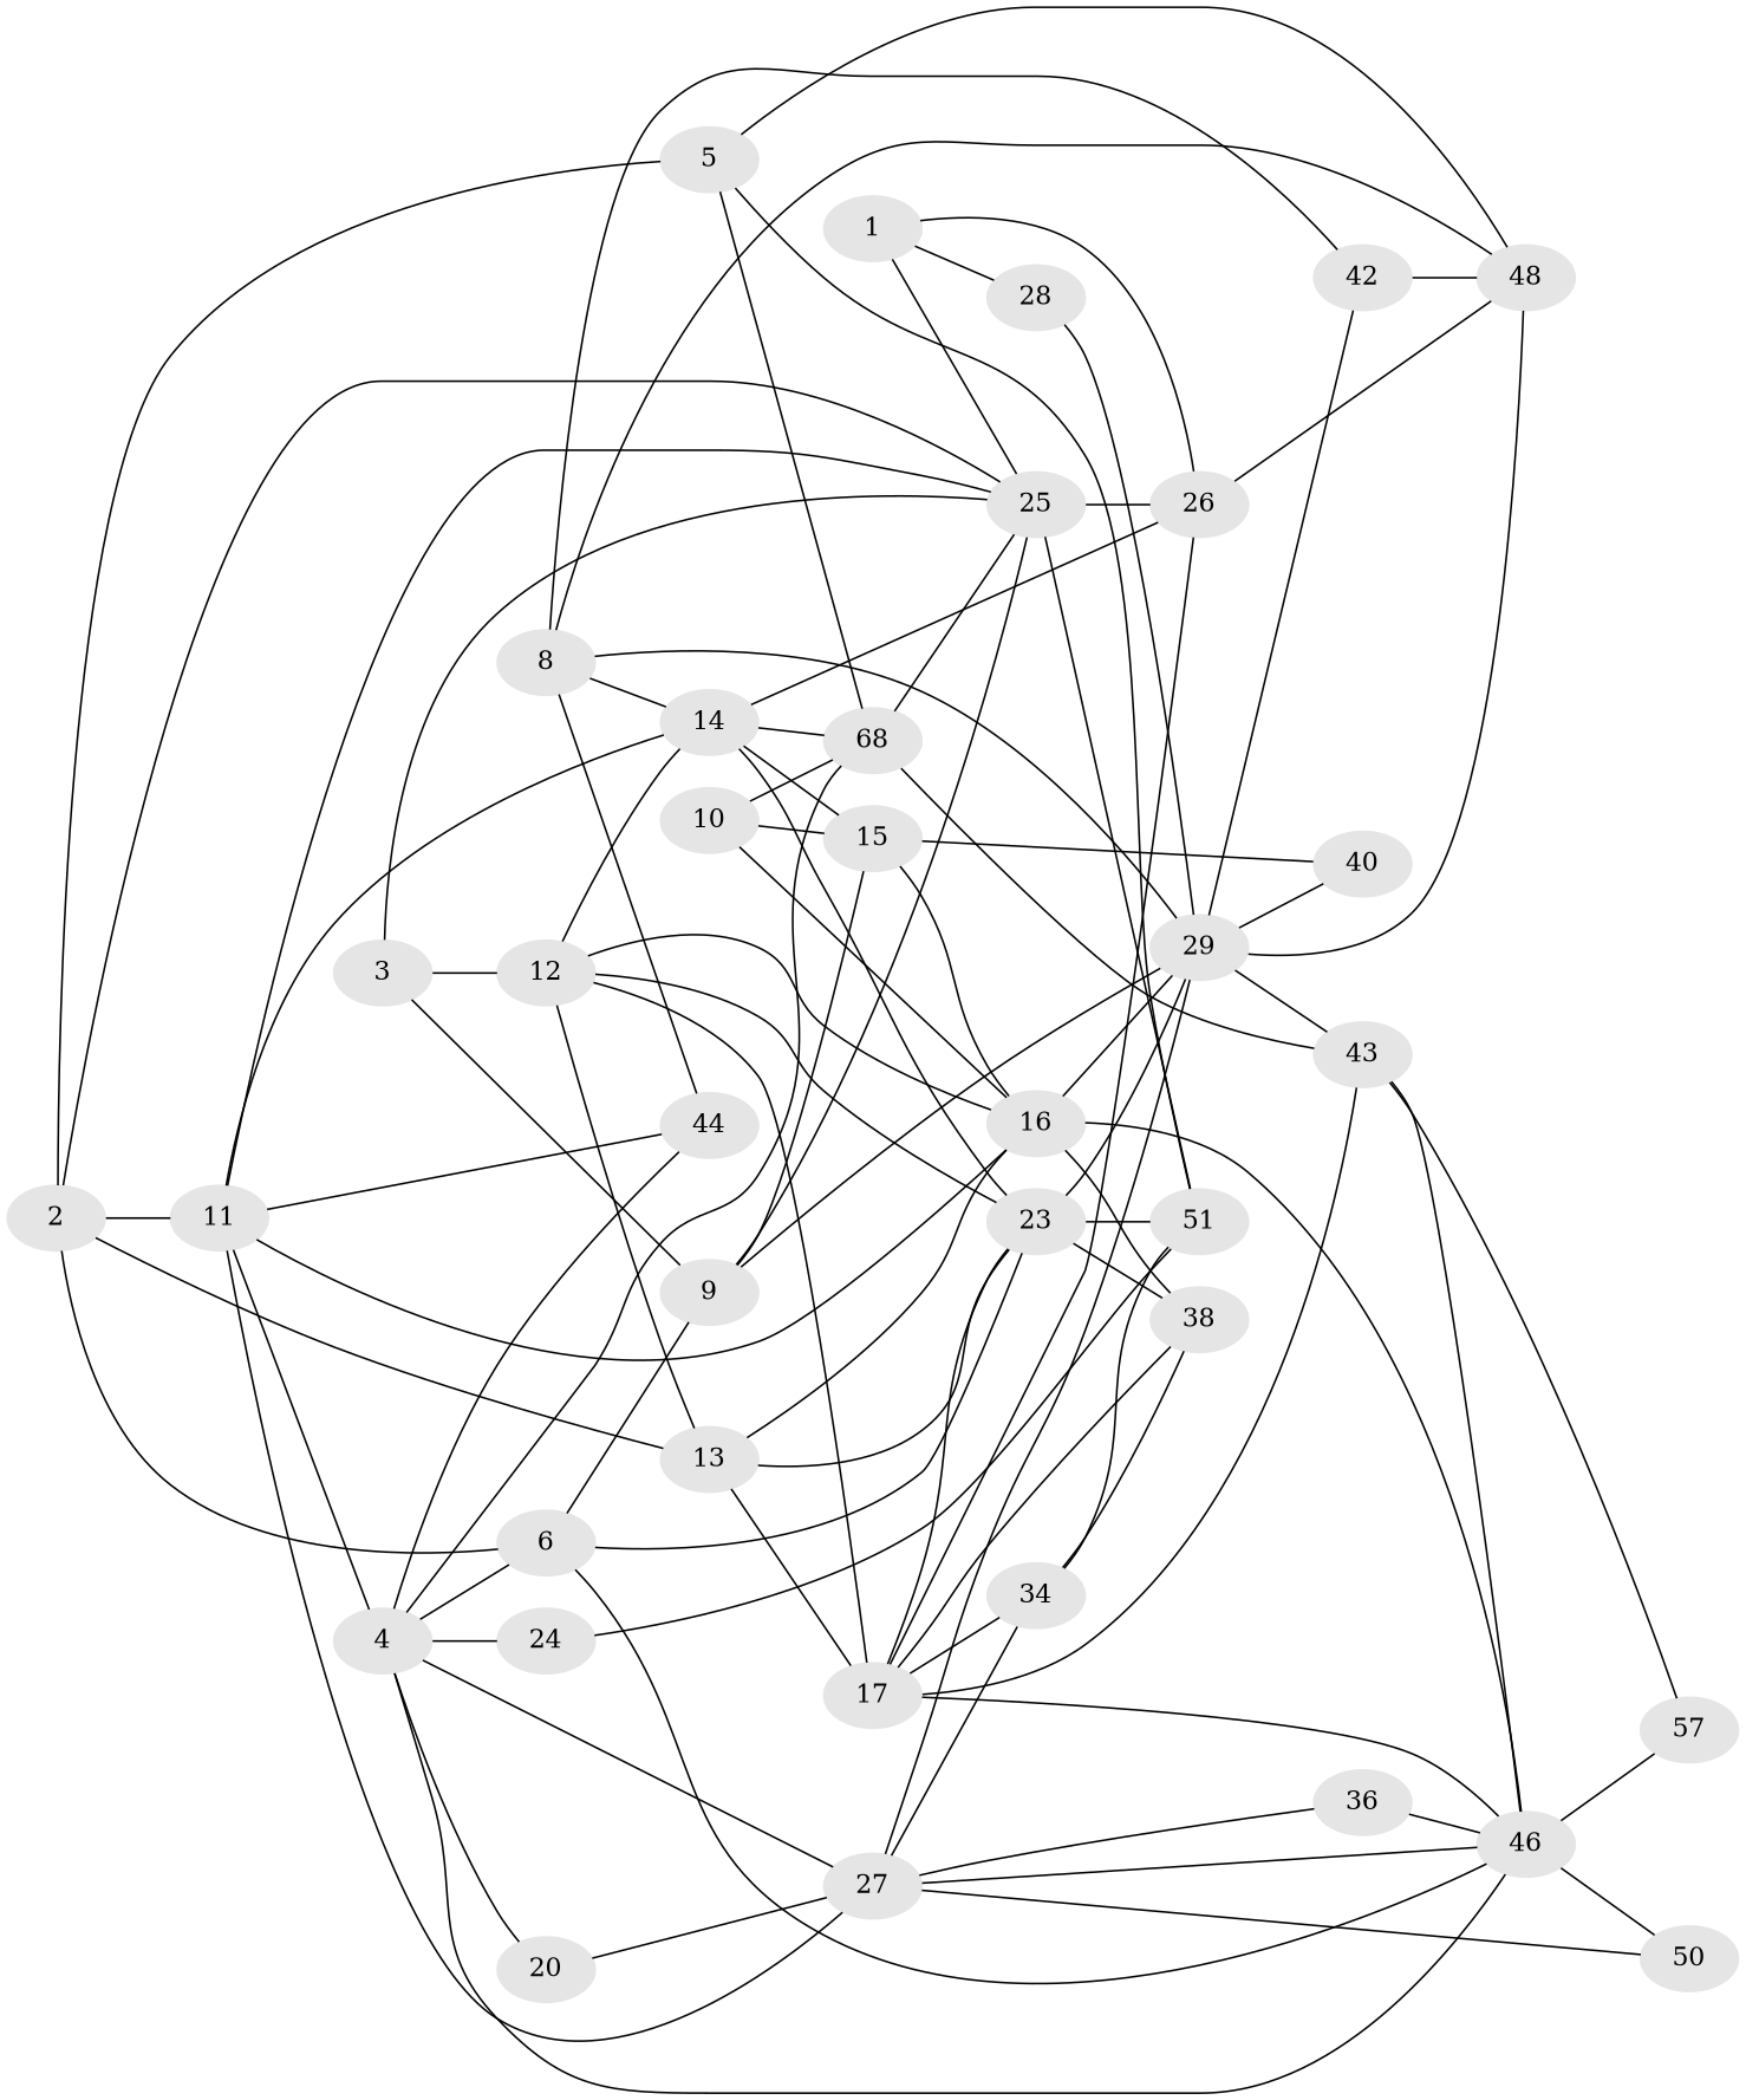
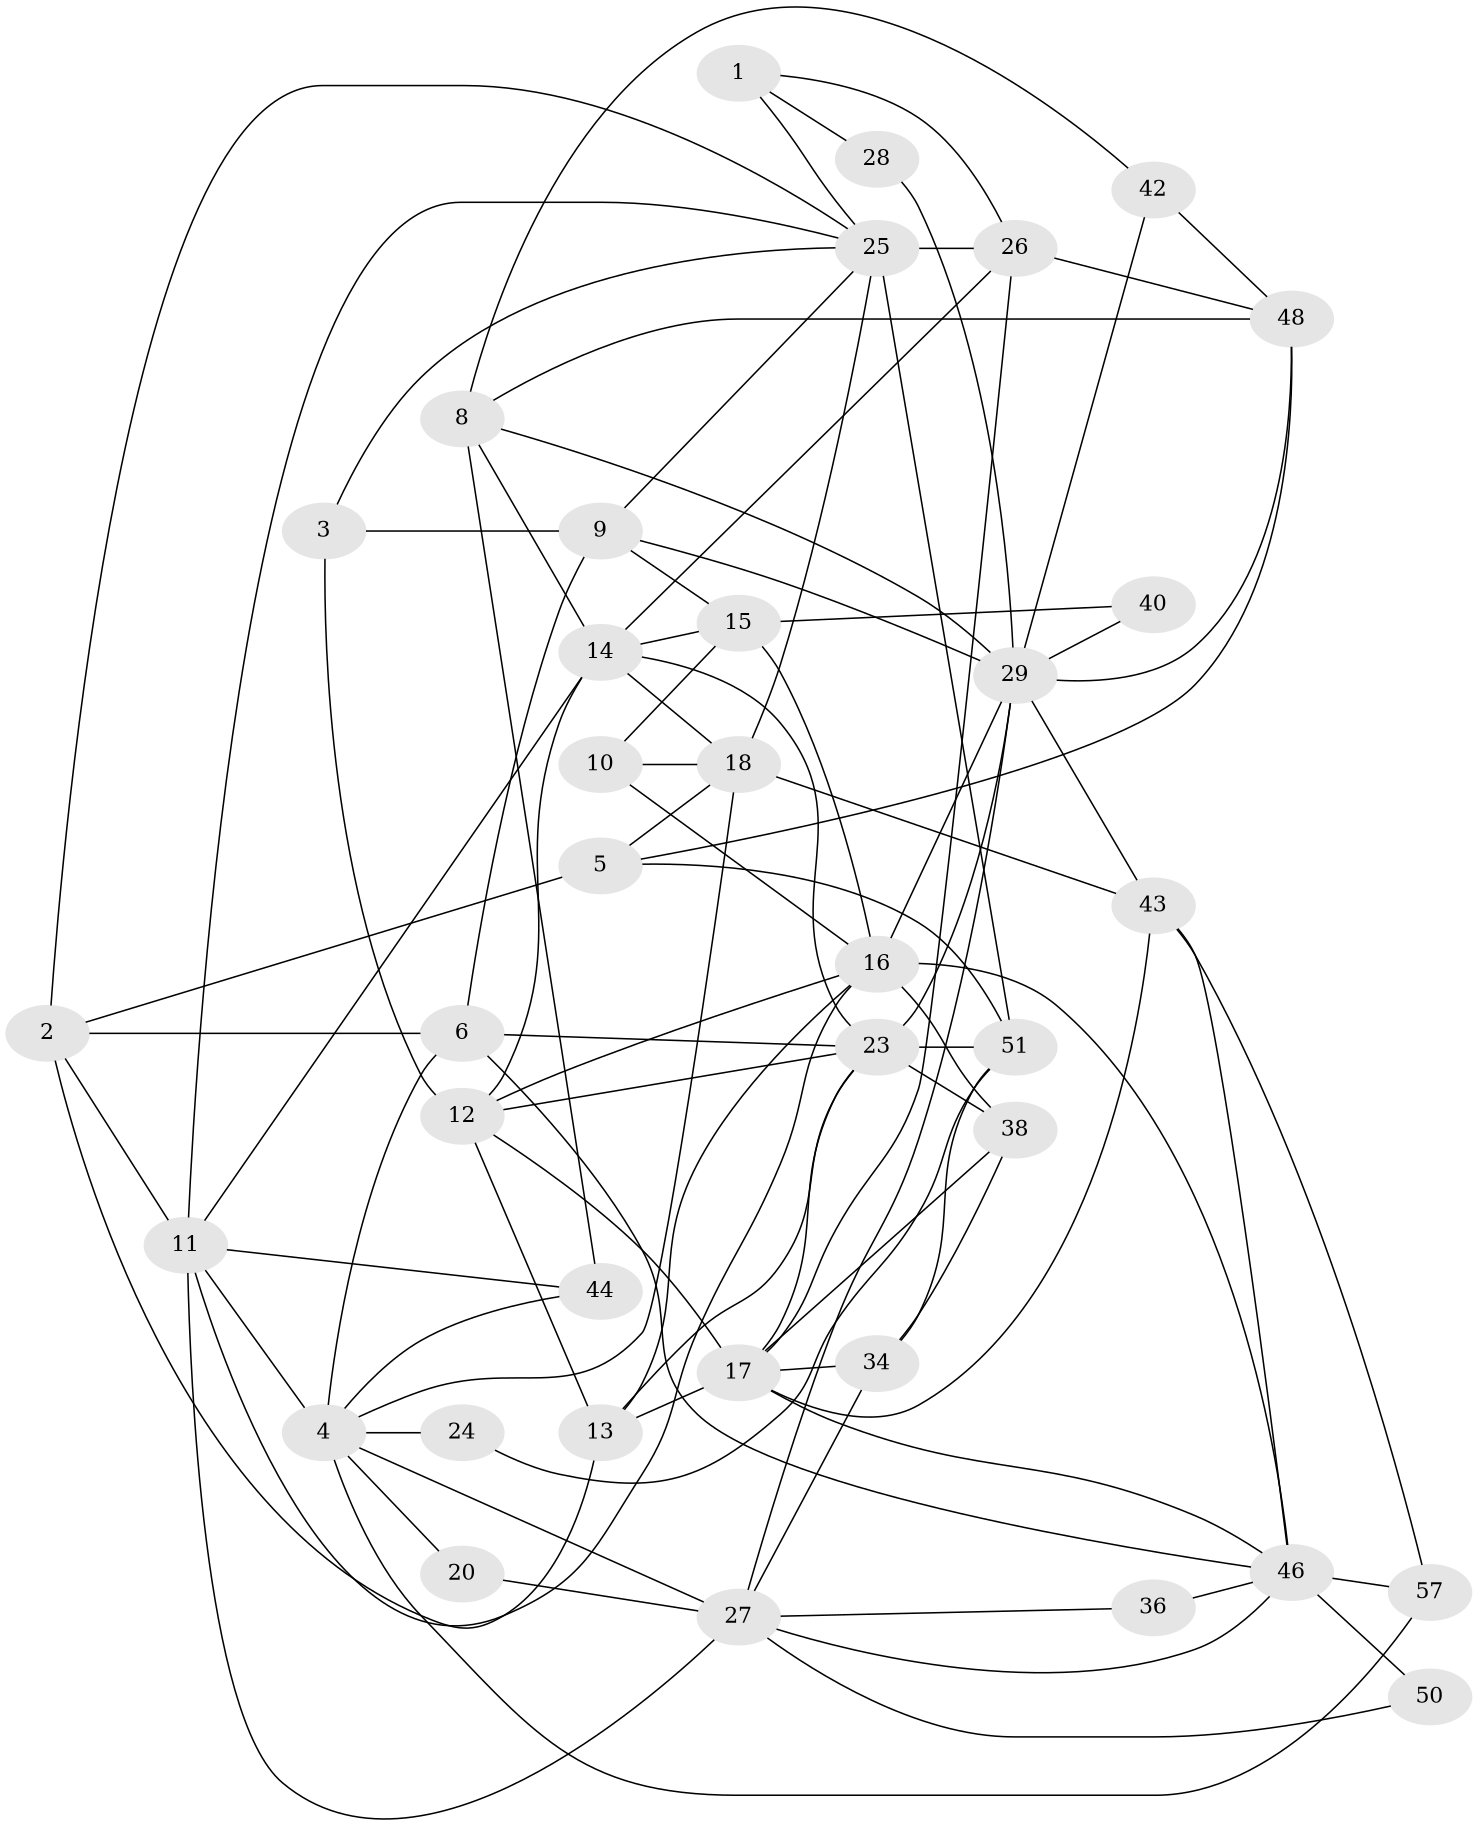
  graph {
    rankdir=LR
    node [color=gray90 style=filled]
    25 [super="+47"]
    26 [super="+54"]
    51 [super="+56"]
    1
    28
    48
    29 [super="+41"]
    5 [super="+7"]
-   18 [label=68]
+   18
    2
    6 [super="+33"]
    11 [super="+21"]
    13 [super="+32"]
    9 [super="+35"]
    46 [super="+59"]
    23 [super="+39"]
    4 [super="+19"]
    27 [super="+37"]
    44
    14 [super="+58"]
    16 [super="+31"]
    17 [super="+30"]
    3 [super="+49"]
    12 [super="+22"]
    20
    24
    15 [super="+55"]
    43 [super="+53"]
    34 [super="+52"]
    36
    50
    57
    38 [super="+45"]
    8 [super="+60"]
    42
    40
    10
    25 -- 26
    25 -- 51
    26 -- 48
    1 -- 25
    1 -- 26
    1 -- 28
    28 -- 29
    29 -- 48
    29 -- 43
    29 -- 42
    29 -- 40 [weight=2]
    5 -- 51
    5 -- 48
    5 -- 18
    18 -- 25
    18 -- 43
    2 -- 25
    2 -- 5
    2 -- 6
    2 -- 11
    2 -- 13
    6 -- 9
    6 -- 46
    6 -- 23
    11 -- 25
    11 -- 4
    11 -- 27
    11 -- 44
    11 -- 14
    11 -- 16
    13 -- 23
    13 -- 16
    13 -- 17
    9 -- 25
    9 -- 29
    9 -- 15
    46 -- 50
    46 -- 57
    23 -- 51
    23 -- 29
    23 -- 38
    4 -- 18
    4 -- 6
-   4 -- 46 [weight=2]
+   4 -- 57 [weight=2]
    4 -- 27
    4 -- 44
    4 -- 20
    4 -- 24
    27 -- 29
    27 -- 46
    27 -- 34
    27 -- 36
    27 -- 50
    14 -- 26
    14 -- 18
    14 -- 23
    14 -- 15
    16 -- 29
    16 -- 46
    16 -- 38 [weight=2]
    17 -- 26
    17 -- 46
    17 -- 23
    17 -- 43
    17 -- 34
    17 -- 38
    3 -- 25
    3 -- 9
    3 -- 12
    12 -- 13
    12 -- 23
    12 -- 14
    12 -- 16
    12 -- 17
    20 -- 27
    24 -- 51
    15 -- 16
    15 -- 40
    43 -- 46
    43 -- 57
    34 -- 51
    34 -- 38
    36 -- 46
    8 -- 48
    8 -- 29
    8 -- 44
    8 -- 14 [weight=2]
    8 -- 42
    42 -- 48
    10 -- 18
    10 -- 16
    10 -- 15
  }
